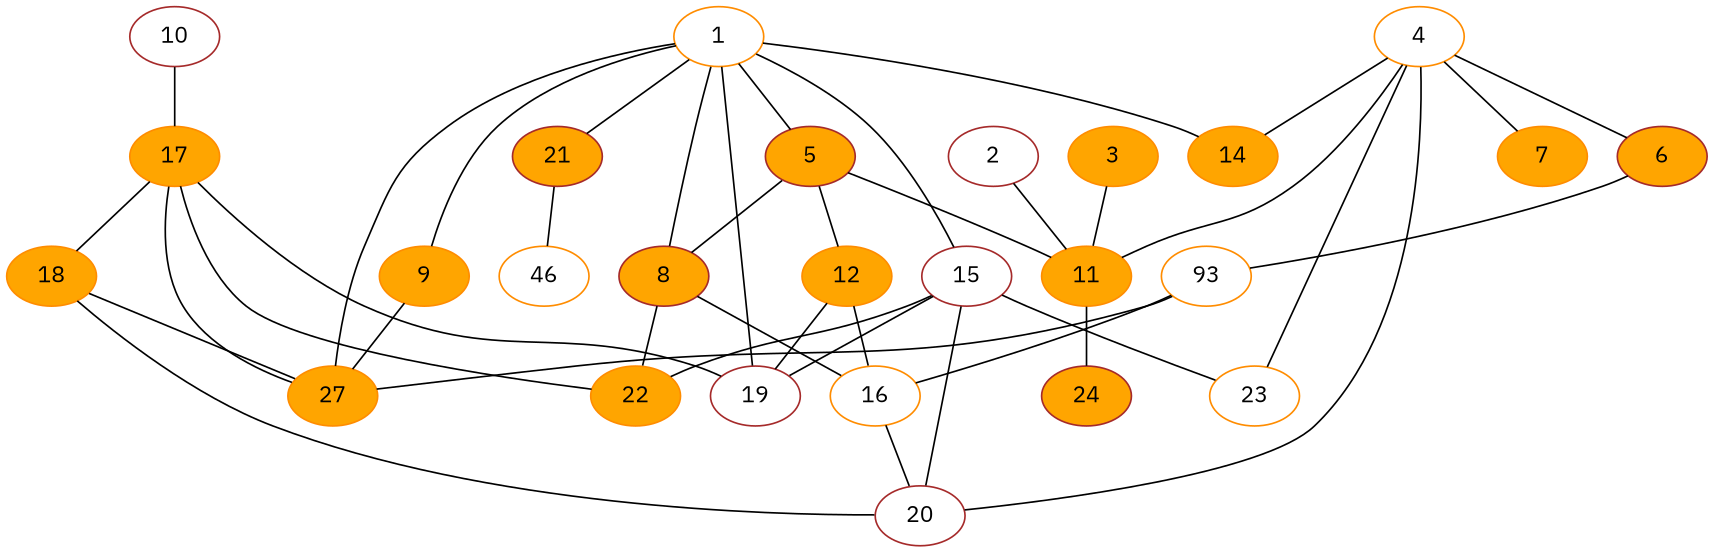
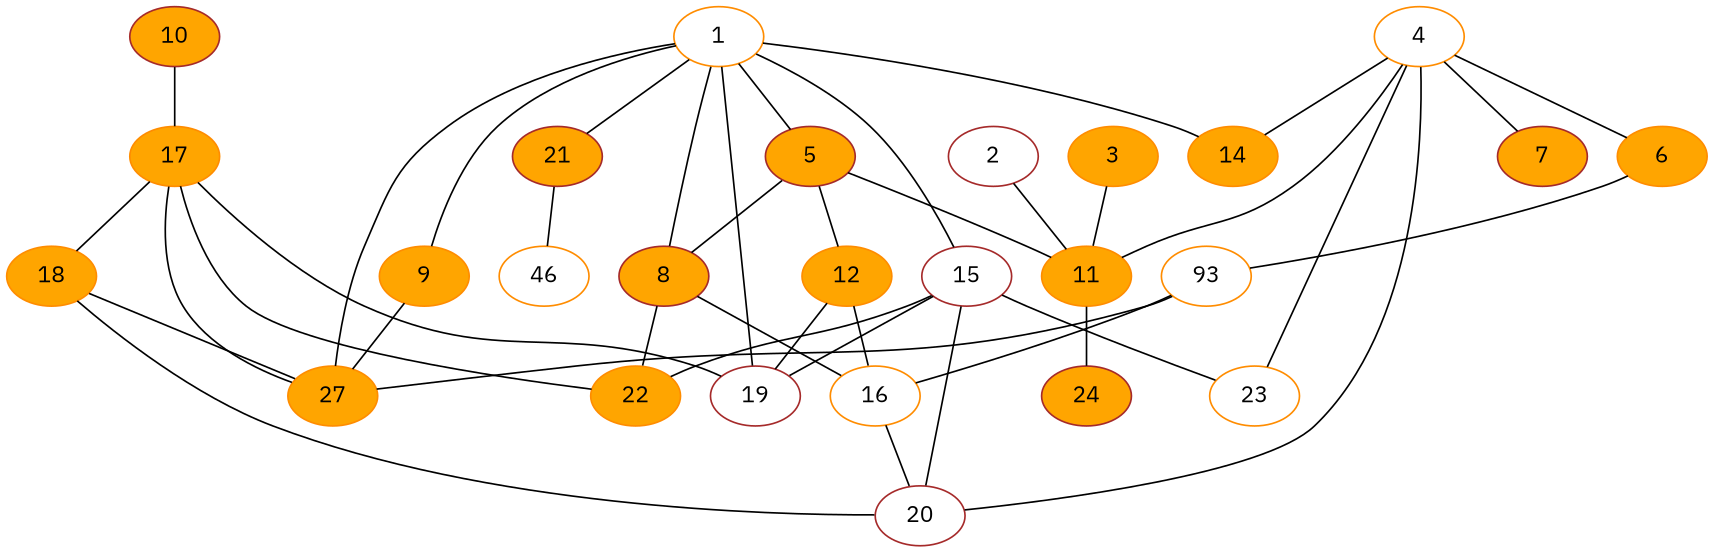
  graph {
    fontname="IBM Plex Sans"
    node [color=darkorange fillcolor=orange fontname="IBM Plex Sans" style=filled]
    edge [fontname="IBM Plex Sans" weight=1.0]
    1 [fillcolor=white]
    5 [color=brown]
    9
    14
    15 [color=brown fillcolor=white]
    19 [color=brown fillcolor=white]
    21 [color=brown]
    n8 [label=27]
    8 [color=brown]
    11
    12
    20 [color=brown fillcolor=white]
    23 [fillcolor=white]
    22
    16 [fillcolor=white]
    n16 [fillcolor=white label=46]
    2 [color=brown fillcolor=white]
    24 [color=brown]
    3
    4 [fillcolor=white]
-   6 [color=brown]
-   7
+   6
+   7 [color=brown]
    n23 [fillcolor=white label=93]
-   10 [color=brown fillcolor=white]
+   10 [color=brown]
    17
    18
    1 -- 5 [weight=2.0]
    1 -- 9
    1 -- 14
    1 -- 15
    1 -- 19
    1 -- 21
    1 -- n8
    1 -- 8
    5 -- 8
    5 -- 11
    5 -- 12
    9 -- n8
    15 -- 19
    15 -- 20
    15 -- 23
    15 -- 22
    21 -- n16
    8 -- 22
    8 -- 16
    11 -- 24
    12 -- 19
    12 -- 16
    16 -- 20
    2 -- 11
    3 -- 11
    4 -- 14
    4 -- 11
    4 -- 20
    4 -- 23
    4 -- 6
    4 -- 7
    6 -- n23
    n23 -- n8
    n23 -- 16
    10 -- 17
    17 -- 19
    17 -- n8
    17 -- 22
    17 -- 18
    18 -- n8
    18 -- 20
  }
